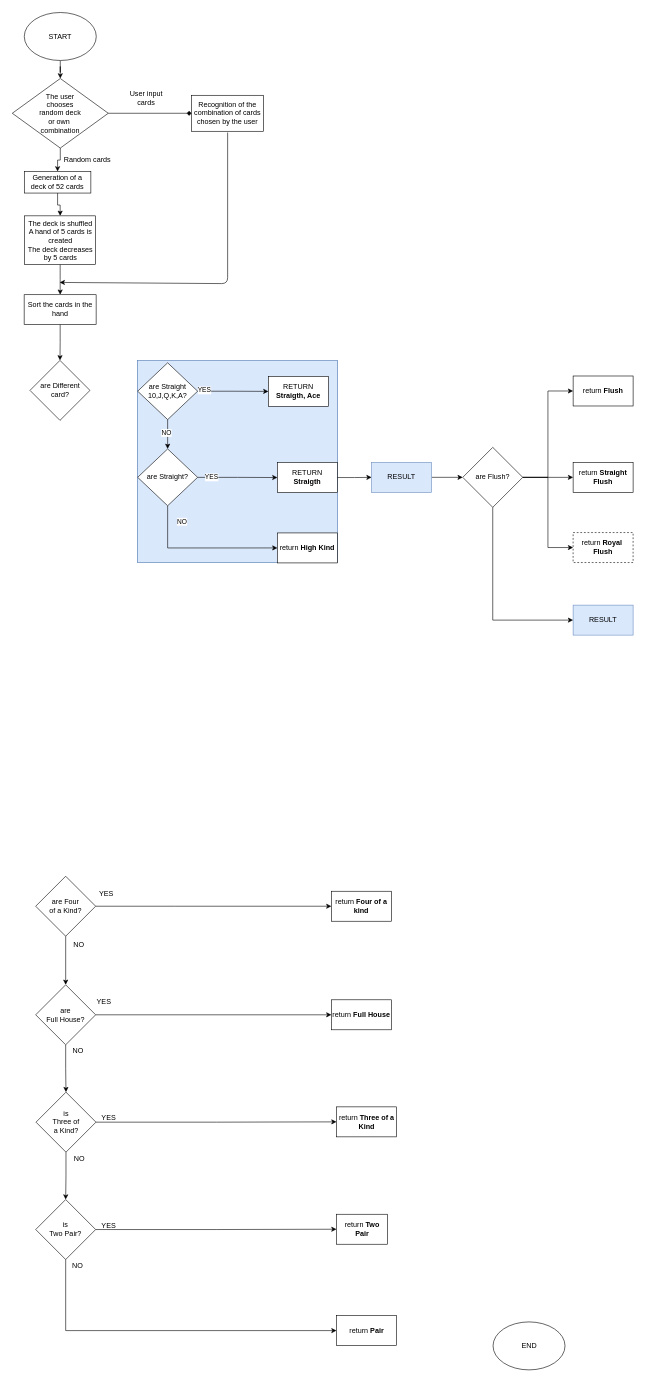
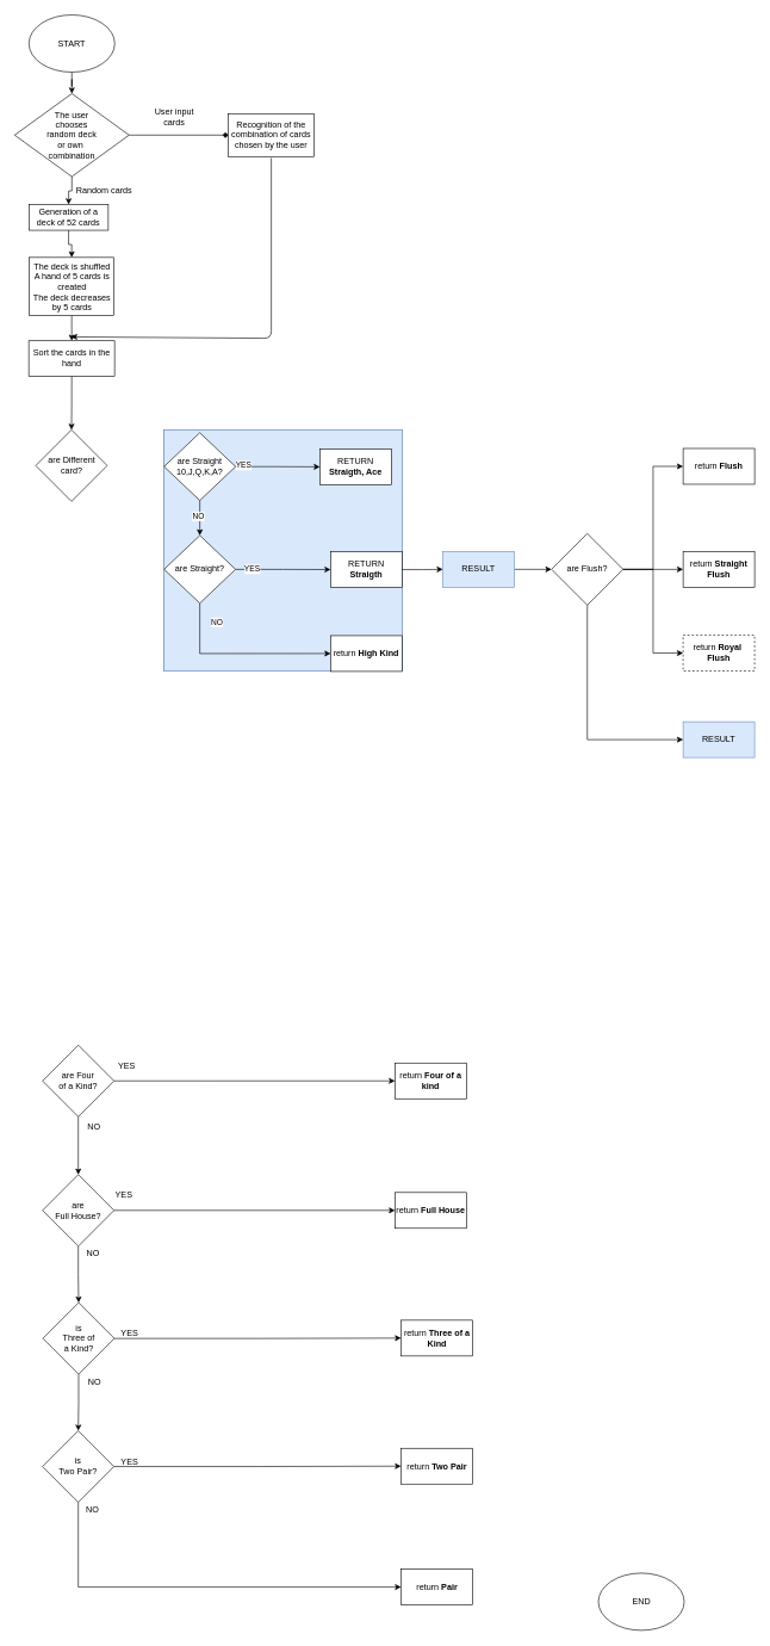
  <mxCell id="0" />
  <mxCell id="1" parent="0" />
  <mxCell id="2" value="" style="edgeStyle=orthogonalEdgeStyle;rounded=0;orthogonalLoop=1;jettySize=auto;html=1;" parent="1" source="3" target="6" edge="1"><mxGeometry relative="1" as="geometry" /></mxCell>
  <mxCell id="3" value="START" style="ellipse;whiteSpace=wrap;html=1;" parent="1" vertex="1"><mxGeometry x="40" y="20" width="120" height="80" as="geometry" /></mxCell>
  <mxCell id="4" value="" style="edgeStyle=orthogonalEdgeStyle;rounded=0;orthogonalLoop=1;jettySize=auto;html=1;" parent="1" source="6" target="8" edge="1"><mxGeometry relative="1" as="geometry" /></mxCell>
  <mxCell id="5" value="" style="edgeStyle=orthogonalEdgeStyle;rounded=0;orthogonalLoop=1;jettySize=auto;html=1;endArrow=diamond;" parent="1" source="6" target="13" edge="1"><mxGeometry relative="1" as="geometry" /></mxCell>
  <mxCell id="6" value="The user &lt;br&gt;chooses &lt;br&gt;random deck&lt;br&gt;or own&amp;nbsp;&lt;br&gt;combination" style="rhombus;whiteSpace=wrap;html=1;" parent="1" vertex="1"><mxGeometry x="20" y="130" width="160" height="116" as="geometry" /></mxCell>
  <mxCell id="7" value="" style="edgeStyle=orthogonalEdgeStyle;rounded=0;orthogonalLoop=1;jettySize=auto;html=1;" parent="1" source="8" target="11" edge="1"><mxGeometry relative="1" as="geometry" /></mxCell>
  <mxCell id="8" value="Generation of a deck of 52 cards" style="whiteSpace=wrap;html=1;" parent="1" vertex="1"><mxGeometry x="40" y="285" width="111" height="36" as="geometry" /></mxCell>
  <mxCell id="9" value="Random cards" style="text;html=1;resizable=0;autosize=1;align=center;verticalAlign=middle;points=[];fillColor=none;strokeColor=none;rounded=0;" parent="1" vertex="1"><mxGeometry x="100" y="255" width="90" height="20" as="geometry" /></mxCell>
  <mxCell id="10" value="" style="edgeStyle=orthogonalEdgeStyle;rounded=0;orthogonalLoop=1;jettySize=auto;html=1;" parent="1" source="11" target="17" edge="1"><mxGeometry relative="1" as="geometry" /></mxCell>
  <mxCell id="11" value="&lt;div&gt;The deck is shuffled&lt;/div&gt;&lt;div&gt;A hand of 5 cards is created&lt;/div&gt;&lt;div&gt;The deck decreases by 5 cards&lt;/div&gt;" style="whiteSpace=wrap;html=1;" parent="1" vertex="1"><mxGeometry x="40.5" y="359" width="118.5" height="81" as="geometry" /></mxCell>
- <mxCell id="12" value="END" style="ellipse;whiteSpace=wrap;html=1;" parent="1" vertex="1"><mxGeometry x="821.5" y="2203" width="120" height="80" as="geometry" /></mxCell>
+ <mxCell id="12" value="END" style="ellipse;whiteSpace=wrap;html=1;" parent="1" vertex="1"><mxGeometry x="836.5" y="2198" width="120" height="80" as="geometry" /></mxCell>
  <mxCell id="13" value="Recognition of the combination of cards chosen by the user" style="whiteSpace=wrap;html=1;" parent="1" vertex="1"><mxGeometry x="319" y="158" width="120" height="60" as="geometry" /></mxCell>
  <mxCell id="14" value="" style="endArrow=classic;html=1;exitX=0.5;exitY=1;exitDx=0;exitDy=0;" parent="1" edge="1"><mxGeometry width="50" height="50" relative="1" as="geometry"><mxPoint x="379" y="220" as="sourcePoint" /><mxPoint x="99" y="470" as="targetPoint" /><Array as="points"><mxPoint x="379" y="472" /></Array></mxGeometry></mxCell>
  <mxCell id="15" value="User input cards" style="text;html=1;strokeColor=none;fillColor=none;align=center;verticalAlign=middle;whiteSpace=wrap;rounded=0;" parent="1" vertex="1"><mxGeometry x="210" y="147" width="67.25" height="30" as="geometry" /></mxCell>
  <mxCell id="16" style="edgeStyle=orthogonalEdgeStyle;rounded=0;orthogonalLoop=1;jettySize=auto;html=1;entryX=0.5;entryY=0;entryDx=0;entryDy=0;" edge="1" parent="1" source="17" target="47"><mxGeometry relative="1" as="geometry" /></mxCell>
- <mxCell id="17" value="Sort the cards in the hand&lt;span&gt; &lt;/span&gt;" style="whiteSpace=wrap;html=1;" parent="1" vertex="1"><mxGeometry x="39.75" y="490.5" width="120" height="49.5" as="geometry" /></mxCell>
+ <mxCell id="17" value="Sort the cards in the hand&lt;span&gt; &lt;/span&gt;" style="whiteSpace=wrap;html=1;" parent="1" vertex="1"><mxGeometry x="39.75" y="475.5" width="120" height="49.5" as="geometry" /></mxCell>
  <mxCell id="18" value="" style="group" vertex="1" connectable="0" parent="1"><mxGeometry x="741" y="740" width="137" height="120.62" as="geometry" /></mxCell>
  <mxCell id="19" value="are Flush?" style="rhombus;whiteSpace=wrap;html=1;" vertex="1" parent="18"><mxGeometry x="30" y="4.96" width="100" height="100" as="geometry" /></mxCell>
  <mxCell id="20" value="" style="group" vertex="1" connectable="0" parent="1"><mxGeometry x="59" y="1460" width="601.5" height="782.5" as="geometry" /></mxCell>
  <mxCell id="21" value="return&amp;nbsp;&lt;b&gt;Four of a kind&lt;/b&gt;" style="whiteSpace=wrap;html=1;" parent="20" vertex="1"><mxGeometry x="493" y="25" width="100" height="50" as="geometry" /></mxCell>
  <mxCell id="22" value="return &lt;b&gt;Full House&lt;/b&gt;" style="whiteSpace=wrap;html=1;" parent="20" vertex="1"><mxGeometry x="493" y="206" width="100" height="50" as="geometry" /></mxCell>
  <mxCell id="23" value="is &lt;br&gt;Three of &lt;br&gt;a Kind?" style="rhombus;whiteSpace=wrap;html=1;" parent="20" vertex="1"><mxGeometry x="0.5" y="360" width="100" height="100" as="geometry" /></mxCell>
  <mxCell id="24" value="return &lt;b&gt;Three of a Kind&lt;/b&gt;&lt;span style=&quot;color: rgba(0 , 0 , 0 , 0) ; font-family: monospace ; font-size: 0px&quot;&gt;%3CmxGraphModel%3E%3Croot%3E%3CmxCell%20id%3D%220%22%2F%3E%3CmxCell%20id%3D%221%22%20parent%3D%220%22%2F%3E%3CmxCell%20id%3D%222%22%20value%3D%22RETURN%20%26lt%3Bb%26gt%3BStraigth%26lt%3B%2Fb%26gt%3B%22%20style%3D%22whiteSpace%3Dwrap%3Bhtml%3D1%3B%22%20vertex%3D%221%22%20parent%3D%221%22%3E%3CmxGeometry%20x%3D%22783.5%22%20y%3D%221493.625%22%20width%3D%22120%22%20height%3D%2260%22%20as%3D%22geometry%22%2F%3E%3C%2FmxCell%3E%3C%2Froot%3E%3C%2FmxGraphModel%3E&lt;/span&gt;" style="whiteSpace=wrap;html=1;" parent="20" vertex="1"><mxGeometry x="501.5" y="384.5" width="100" height="50" as="geometry" /></mxCell>
  <mxCell id="25" value="" style="edgeStyle=orthogonalEdgeStyle;rounded=0;orthogonalLoop=1;jettySize=auto;html=1;" parent="20" source="23" target="24" edge="1"><mxGeometry relative="1" as="geometry" /></mxCell>
  <mxCell id="26" value="YES" style="text;html=1;strokeColor=none;fillColor=none;align=center;verticalAlign=middle;whiteSpace=wrap;rounded=0;" parent="20" vertex="1"><mxGeometry x="101.5" y="393" width="40" height="20" as="geometry" /></mxCell>
  <mxCell id="27" value="is &lt;br&gt;Two Pair?" style="rhombus;whiteSpace=wrap;html=1;" parent="20" vertex="1"><mxGeometry y="539" width="100" height="100" as="geometry" /></mxCell>
  <mxCell id="28" value="" style="edgeStyle=orthogonalEdgeStyle;rounded=0;orthogonalLoop=1;jettySize=auto;html=1;" parent="20" source="23" target="27" edge="1"><mxGeometry relative="1" as="geometry" /></mxCell>
- <mxCell id="29" value="return &lt;b&gt;Two Pair&lt;/b&gt;" style="whiteSpace=wrap;html=1;" parent="20" vertex="1"><mxGeometry x="501.5" y="563.5" width="85" height="50" as="geometry" /></mxCell>
+ <mxCell id="29" value="return &lt;b&gt;Two Pair&lt;/b&gt;" style="whiteSpace=wrap;html=1;" parent="20" vertex="1"><mxGeometry x="501.5" y="563.5" width="100" height="50" as="geometry" /></mxCell>
  <mxCell id="30" value="" style="edgeStyle=orthogonalEdgeStyle;rounded=0;orthogonalLoop=1;jettySize=auto;html=1;" parent="20" source="27" target="29" edge="1"><mxGeometry relative="1" as="geometry" /></mxCell>
  <mxCell id="31" value="return &lt;b&gt;Pair&lt;/b&gt;" style="whiteSpace=wrap;html=1;" parent="20" vertex="1"><mxGeometry x="501.5" y="732.5" width="100" height="50" as="geometry" /></mxCell>
  <mxCell id="32" value="" style="edgeStyle=orthogonalEdgeStyle;rounded=0;orthogonalLoop=1;jettySize=auto;html=1;entryX=0;entryY=0.5;entryDx=0;entryDy=0;" parent="20" source="27" target="31" edge="1"><mxGeometry relative="1" as="geometry"><mxPoint x="50" y="708" as="targetPoint" /><Array as="points"><mxPoint x="50" y="758" /></Array></mxGeometry></mxCell>
  <mxCell id="33" value="YES" style="text;html=1;strokeColor=none;fillColor=none;align=center;verticalAlign=middle;whiteSpace=wrap;rounded=0;" parent="20" vertex="1"><mxGeometry x="101.5" y="572.5" width="40" height="20" as="geometry" /></mxCell>
  <mxCell id="34" value="NO" style="text;html=1;strokeColor=none;fillColor=none;align=center;verticalAlign=middle;whiteSpace=wrap;rounded=0;" parent="20" vertex="1"><mxGeometry x="52.5" y="462" width="40" height="20" as="geometry" /></mxCell>
  <mxCell id="35" value="NO" style="text;html=1;strokeColor=none;fillColor=none;align=center;verticalAlign=middle;whiteSpace=wrap;rounded=0;" parent="20" vertex="1"><mxGeometry x="49.5" y="639" width="40" height="20" as="geometry" /></mxCell>
  <mxCell id="36" style="edgeStyle=orthogonalEdgeStyle;rounded=0;orthogonalLoop=1;jettySize=auto;html=1;entryX=0;entryY=0.5;entryDx=0;entryDy=0;" edge="1" parent="20" source="37" target="21"><mxGeometry relative="1" as="geometry"><Array as="points"><mxPoint x="231" y="50" /><mxPoint x="231" y="50" /></Array></mxGeometry></mxCell>
  <mxCell id="37" value="are Four &lt;br&gt;of a Kind?" style="rhombus;whiteSpace=wrap;html=1;" vertex="1" parent="20"><mxGeometry width="100" height="100" as="geometry" /></mxCell>
  <mxCell id="38" value="YES" style="text;html=1;strokeColor=none;fillColor=none;align=center;verticalAlign=middle;whiteSpace=wrap;rounded=0;" vertex="1" parent="20"><mxGeometry x="98" y="20" width="40" height="20" as="geometry" /></mxCell>
  <mxCell id="39" style="edgeStyle=orthogonalEdgeStyle;rounded=0;orthogonalLoop=1;jettySize=auto;html=1;entryX=0.5;entryY=0;entryDx=0;entryDy=0;" edge="1" parent="20" source="41" target="23"><mxGeometry relative="1" as="geometry" /></mxCell>
  <mxCell id="40" style="edgeStyle=orthogonalEdgeStyle;rounded=0;orthogonalLoop=1;jettySize=auto;html=1;entryX=0;entryY=0.5;entryDx=0;entryDy=0;" edge="1" parent="20" source="41" target="22"><mxGeometry relative="1" as="geometry" /></mxCell>
  <mxCell id="41" value="are&lt;br&gt;Full House?" style="rhombus;whiteSpace=wrap;html=1;" vertex="1" parent="20"><mxGeometry y="181" width="100" height="100" as="geometry" /></mxCell>
  <mxCell id="42" value="" style="edgeStyle=orthogonalEdgeStyle;rounded=0;orthogonalLoop=1;jettySize=auto;html=1;metaEdit=1;" edge="1" source="37" target="41" parent="20"><mxGeometry relative="1" as="geometry" /></mxCell>
  <mxCell id="43" value="YES" style="text;html=1;strokeColor=none;fillColor=none;align=center;verticalAlign=middle;whiteSpace=wrap;rounded=0;" vertex="1" parent="20"><mxGeometry x="94" y="199" width="40" height="20" as="geometry" /></mxCell>
  <mxCell id="44" value="NO" style="text;html=1;strokeColor=none;fillColor=none;align=center;verticalAlign=middle;whiteSpace=wrap;rounded=0;" vertex="1" parent="20"><mxGeometry x="51" y="282" width="40" height="20" as="geometry" /></mxCell>
  <mxCell id="45" value="NO" style="text;html=1;strokeColor=none;fillColor=none;align=center;verticalAlign=middle;whiteSpace=wrap;rounded=0;" vertex="1" parent="20"><mxGeometry x="52" y="104" width="40" height="20" as="geometry" /></mxCell>
  <mxCell id="46" value="" style="group" vertex="1" connectable="0" parent="1"><mxGeometry x="49.5" y="600" width="137" height="120.62" as="geometry" /></mxCell>
  <mxCell id="47" value="are Different&lt;br&gt;card?" style="rhombus;whiteSpace=wrap;html=1;" vertex="1" parent="46"><mxGeometry width="100" height="100" as="geometry" /></mxCell>
  <mxCell id="48" value="" style="group;fillColor=#dae8fc;strokeColor=#6c8ebf;" vertex="1" connectable="0" parent="1"><mxGeometry x="229" y="600" width="333" height="337" as="geometry" /></mxCell>
  <mxCell id="49" value="" style="group;fillColor=#dae8fc;strokeColor=#6c8ebf;container=0;" vertex="1" connectable="0" parent="48"><mxGeometry width="333" height="337" as="geometry" /></mxCell>
  <mxCell id="50" value="are Straight&lt;br&gt;10,J,Q,K,A?" style="rhombus;whiteSpace=wrap;html=1;" parent="48" vertex="1"><mxGeometry y="4" width="100" height="94.695" as="geometry" /></mxCell>
  <mxCell id="51" value="return &lt;b&gt;High Kind&lt;/b&gt;" style="whiteSpace=wrap;html=1;" vertex="1" parent="48"><mxGeometry x="233" y="287.653" width="100" height="50" as="geometry" /></mxCell>
  <mxCell id="52" value="RETURN &lt;b&gt;Straigth&lt;/b&gt;" style="whiteSpace=wrap;html=1;" vertex="1" parent="48"><mxGeometry x="233" y="170.284" width="100" height="50" as="geometry" /></mxCell>
  <mxCell id="53" style="edgeStyle=orthogonalEdgeStyle;rounded=0;orthogonalLoop=1;jettySize=auto;html=1;entryX=0;entryY=0.5;entryDx=0;entryDy=0;" edge="1" parent="48" source="57" target="52"><mxGeometry y="-20" as="geometry" /></mxCell>
  <mxCell id="54" value="YES" style="edgeLabel;html=1;align=center;verticalAlign=middle;resizable=0;points=[];" vertex="1" connectable="0" parent="53"><mxGeometry relative="1" as="geometry"><mxPoint x="-44" y="-1" as="offset" /></mxGeometry></mxCell>
  <mxCell id="55" style="edgeStyle=orthogonalEdgeStyle;rounded=0;orthogonalLoop=1;jettySize=auto;html=1;entryX=0;entryY=0.5;entryDx=0;entryDy=0;" edge="1" parent="48" source="57" target="51"><mxGeometry y="-20" as="geometry"><Array as="points"><mxPoint x="50" y="194.958" /><mxPoint x="50" y="313.326" /></Array></mxGeometry></mxCell>
  <mxCell id="56" value="NO" style="edgeLabel;html=1;align=center;verticalAlign=middle;resizable=0;points=[];" vertex="1" connectable="0" parent="55"><mxGeometry relative="1" as="geometry"><mxPoint x="-33" y="-44" as="offset" /></mxGeometry></mxCell>
  <mxCell id="57" value="are Straight?" style="rhombus;whiteSpace=wrap;html=1;" vertex="1" parent="48"><mxGeometry y="147.61" width="100" height="94.695" as="geometry" /></mxCell>
  <mxCell id="58" style="edgeStyle=orthogonalEdgeStyle;rounded=0;orthogonalLoop=1;jettySize=auto;html=1;entryX=0.5;entryY=0;entryDx=0;entryDy=0;" edge="1" parent="48" source="50" target="57"><mxGeometry y="-20" as="geometry" /></mxCell>
  <mxCell id="59" value="NO" style="edgeLabel;html=1;align=center;verticalAlign=middle;resizable=0;points=[];" vertex="1" connectable="0" parent="58"><mxGeometry relative="1" as="geometry"><mxPoint x="-3" y="-2" as="offset" /></mxGeometry></mxCell>
  <mxCell id="60" value="RETURN &lt;b&gt;Straigth, Ace&lt;/b&gt;" style="whiteSpace=wrap;html=1;" vertex="1" parent="48"><mxGeometry x="218" y="26.674" width="100" height="50" as="geometry" /></mxCell>
  <mxCell id="61" style="edgeStyle=orthogonalEdgeStyle;rounded=0;orthogonalLoop=1;jettySize=auto;html=1;entryX=0;entryY=0.5;entryDx=0;entryDy=0;" edge="1" parent="48" source="50" target="60"><mxGeometry y="-20" as="geometry" /></mxCell>
  <mxCell id="62" value="YES" style="edgeLabel;html=1;align=center;verticalAlign=middle;resizable=0;points=[];" vertex="1" connectable="0" parent="61"><mxGeometry relative="1" as="geometry"><mxPoint x="-48" y="-2" as="offset" /></mxGeometry></mxCell>
  <mxCell id="63" style="edgeStyle=orthogonalEdgeStyle;rounded=0;orthogonalLoop=1;jettySize=auto;html=1;entryX=0;entryY=0.5;entryDx=0;entryDy=0;" edge="1" parent="1" source="64" target="19"><mxGeometry relative="1" as="geometry" /></mxCell>
  <mxCell id="64" value="RESULT" style="rounded=0;whiteSpace=wrap;html=1;fillColor=#dae8fc;strokeColor=#6c8ebf;" vertex="1" parent="1"><mxGeometry x="619" y="770" width="100" height="50" as="geometry" /></mxCell>
  <mxCell id="65" value="" style="edgeStyle=orthogonalEdgeStyle;rounded=0;orthogonalLoop=1;jettySize=auto;html=1;" edge="1" parent="1" source="52" target="64"><mxGeometry relative="1" as="geometry" /></mxCell>
  <mxCell id="66" value="" style="group" vertex="1" connectable="0" parent="1"><mxGeometry x="955" y="626" width="100" height="432" as="geometry" /></mxCell>
  <mxCell id="67" value="" style="group" vertex="1" connectable="0" parent="66"><mxGeometry width="100" height="311" as="geometry" /></mxCell>
  <mxCell id="68" value="return&amp;nbsp;&lt;b style=&quot;font-family: &amp;#34;arial&amp;#34; , &amp;#34;helvetica&amp;#34; , sans-serif ; text-align: left&quot;&gt;Royal&amp;nbsp; Flush&lt;/b&gt;" style="whiteSpace=wrap;html=1;dashed=1;" parent="67" vertex="1"><mxGeometry y="261" width="100" height="50" as="geometry" /></mxCell>
  <mxCell id="69" value="return&amp;nbsp;&lt;b&gt;Straight Flush&lt;/b&gt;" style="whiteSpace=wrap;html=1;" parent="67" vertex="1"><mxGeometry y="144" width="100" height="50" as="geometry" /></mxCell>
  <mxCell id="70" value="return &lt;b&gt;Flush&lt;/b&gt;" style="whiteSpace=wrap;html=1;" parent="67" vertex="1"><mxGeometry width="100" height="50" as="geometry" /></mxCell>
  <mxCell id="71" value="RESULT" style="rounded=0;whiteSpace=wrap;html=1;fillColor=#dae8fc;strokeColor=#6c8ebf;" vertex="1" parent="66"><mxGeometry y="382" width="100" height="50" as="geometry" /></mxCell>
  <mxCell id="72" style="edgeStyle=orthogonalEdgeStyle;rounded=0;orthogonalLoop=1;jettySize=auto;html=1;entryX=0;entryY=0.5;entryDx=0;entryDy=0;" edge="1" parent="1" source="19" target="70"><mxGeometry relative="1" as="geometry" /></mxCell>
  <mxCell id="73" style="edgeStyle=orthogonalEdgeStyle;rounded=0;orthogonalLoop=1;jettySize=auto;html=1;entryX=0;entryY=0.5;entryDx=0;entryDy=0;" edge="1" parent="1" source="19" target="69"><mxGeometry relative="1" as="geometry" /></mxCell>
  <mxCell id="74" style="edgeStyle=orthogonalEdgeStyle;rounded=0;orthogonalLoop=1;jettySize=auto;html=1;entryX=0;entryY=0.5;entryDx=0;entryDy=0;" edge="1" parent="1" source="19" target="68"><mxGeometry relative="1" as="geometry" /></mxCell>
  <mxCell id="75" style="edgeStyle=orthogonalEdgeStyle;rounded=0;orthogonalLoop=1;jettySize=auto;html=1;entryX=0;entryY=0.5;entryDx=0;entryDy=0;" edge="1" parent="1" source="19" target="71"><mxGeometry relative="1" as="geometry"><Array as="points"><mxPoint x="821" y="1033" /></Array></mxGeometry></mxCell>
